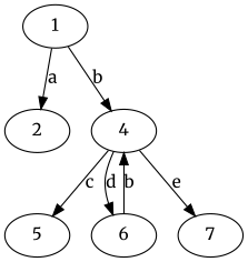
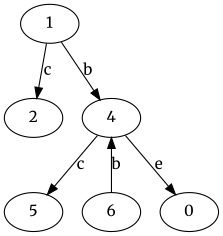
  strict digraph {
    fontname=Merriweather
    node [fontname=Merriweather]
    edge [fontname=Merriweather]
    1
    2
    4
    5
    6
-   7
-   1 -> 2 [label=a]
+   7 [label=0]
+   1 -> 2 [label=c]
    1 -> 4 [label=b]
    4 -> 5 [label=c]
-   4 -> 6 [label=d]
    4 -> 7 [label=e]
    6 -> 4 [label=b]
  }
